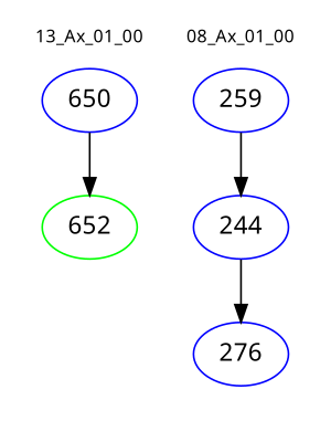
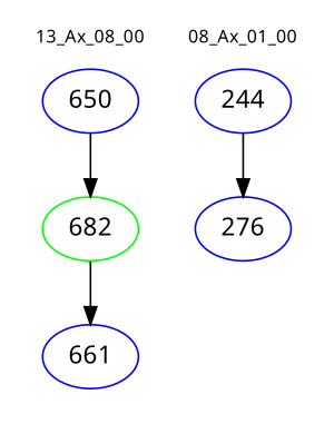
  digraph {
    fontname="Noto Sans"
    node [color=blue fontname="Noto Sans"]
    edge [color=black fontname="Noto Sans"]
    n1 [label=650]
-   n2 [color=green label=652]
-   n4 [label=259]
+   n2 [color=green label=682]
+   n3 [label=661]
    n5 [label=244]
    n6 [label=276]
    subgraph cluster_1 {
      color=white
      fontsize=10
-     label="13_Ax_01_00"
+     label="13_Ax_08_00"
      n1
      n2
+     n3
    }
    subgraph cluster_2 {
      color=white
      fontsize=10
      label="08_Ax_01_00"
-     n4
      n5
      n6
    }
    n1 -> n2
-   n4 -> n5
+   n2 -> n3
    n5 -> n6
  }
